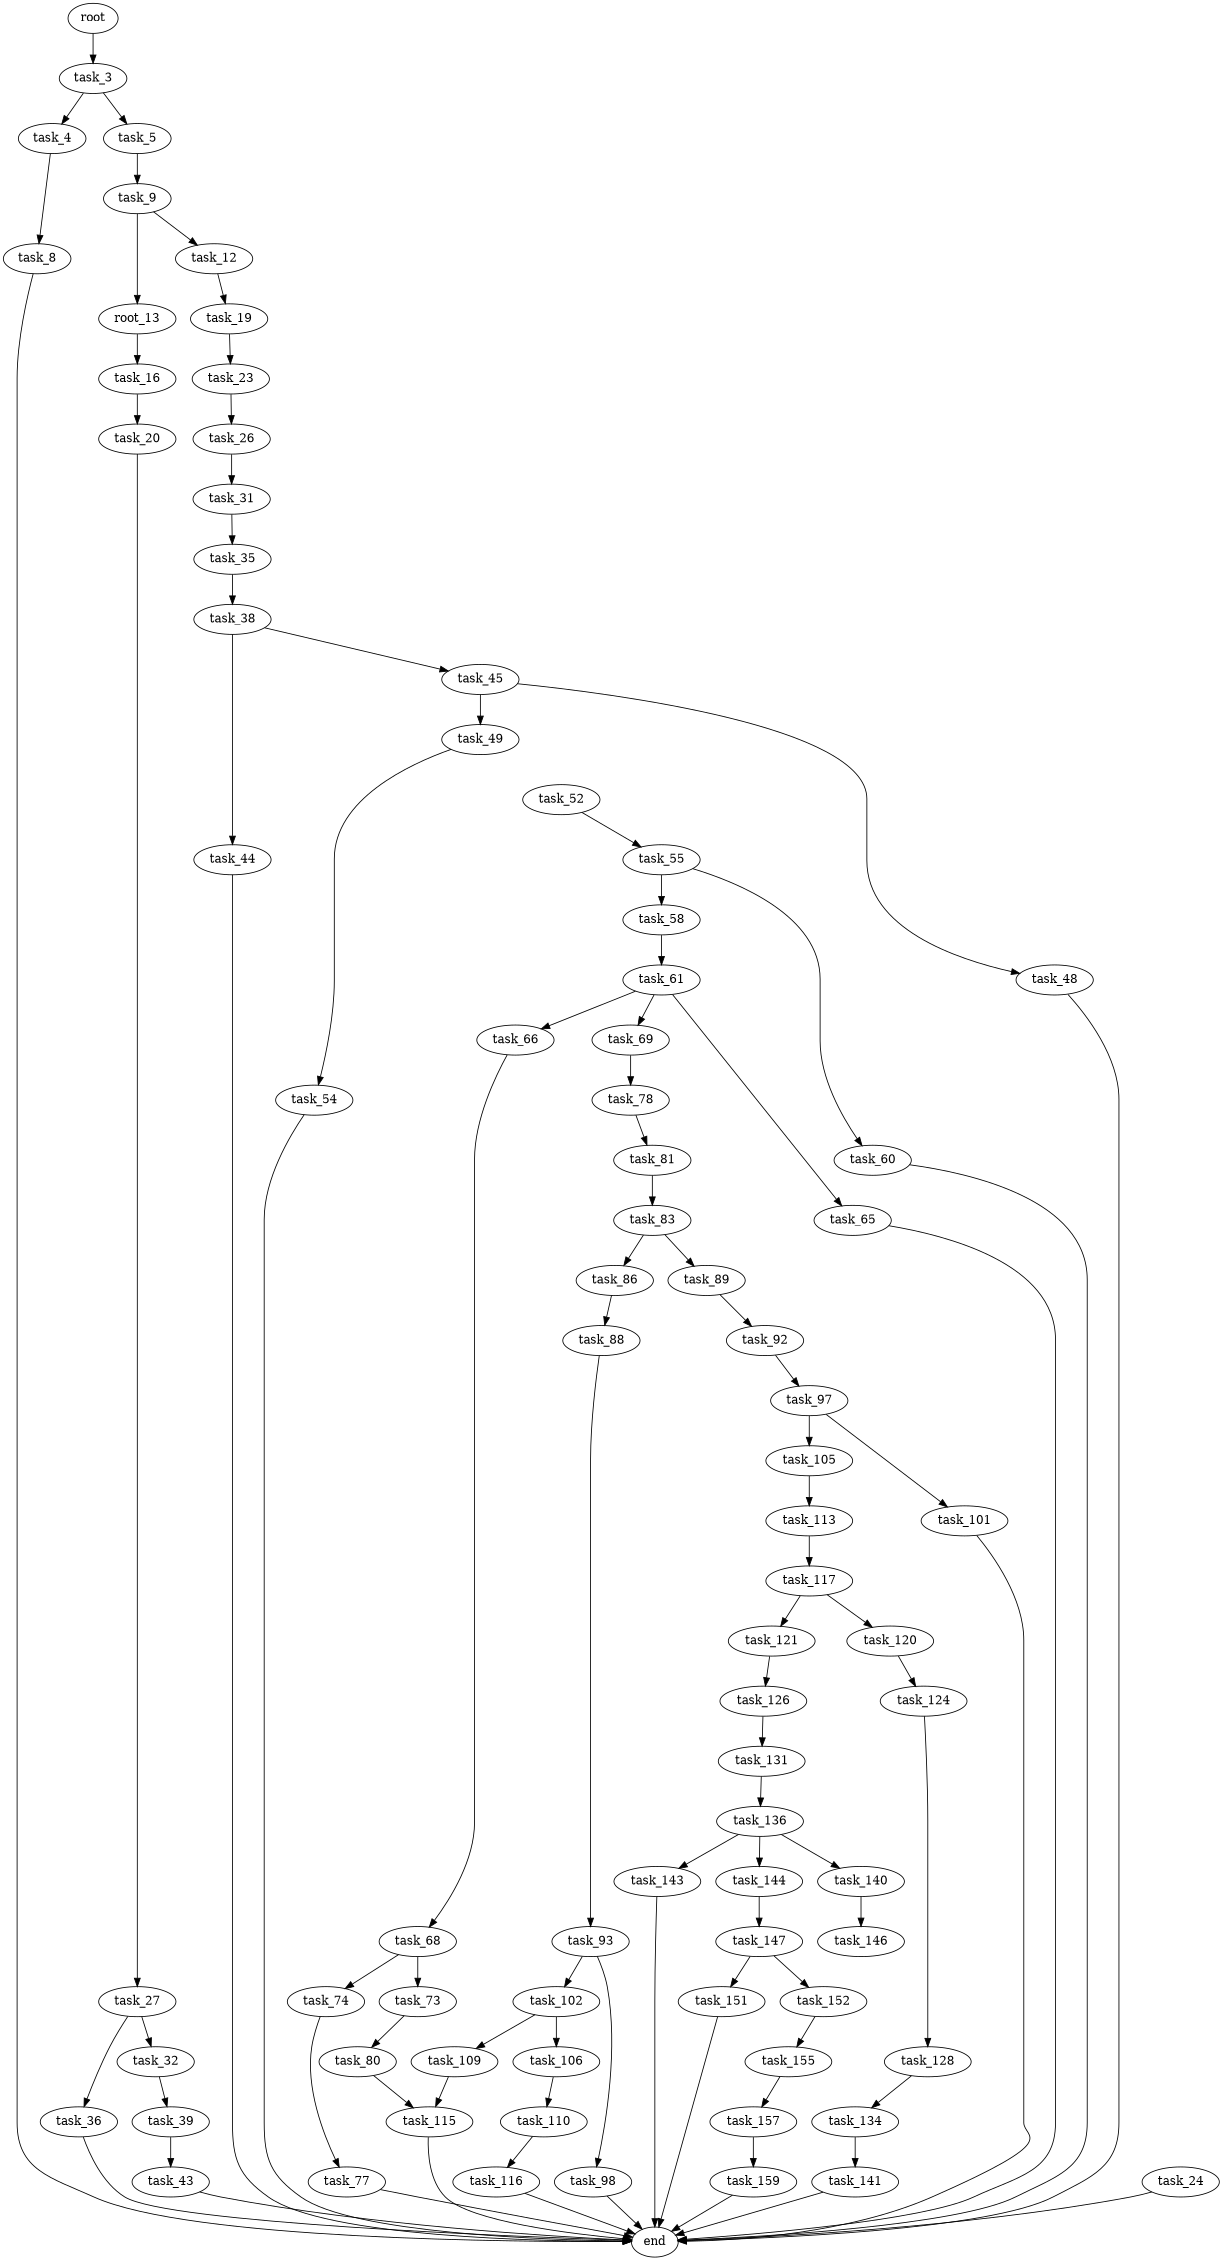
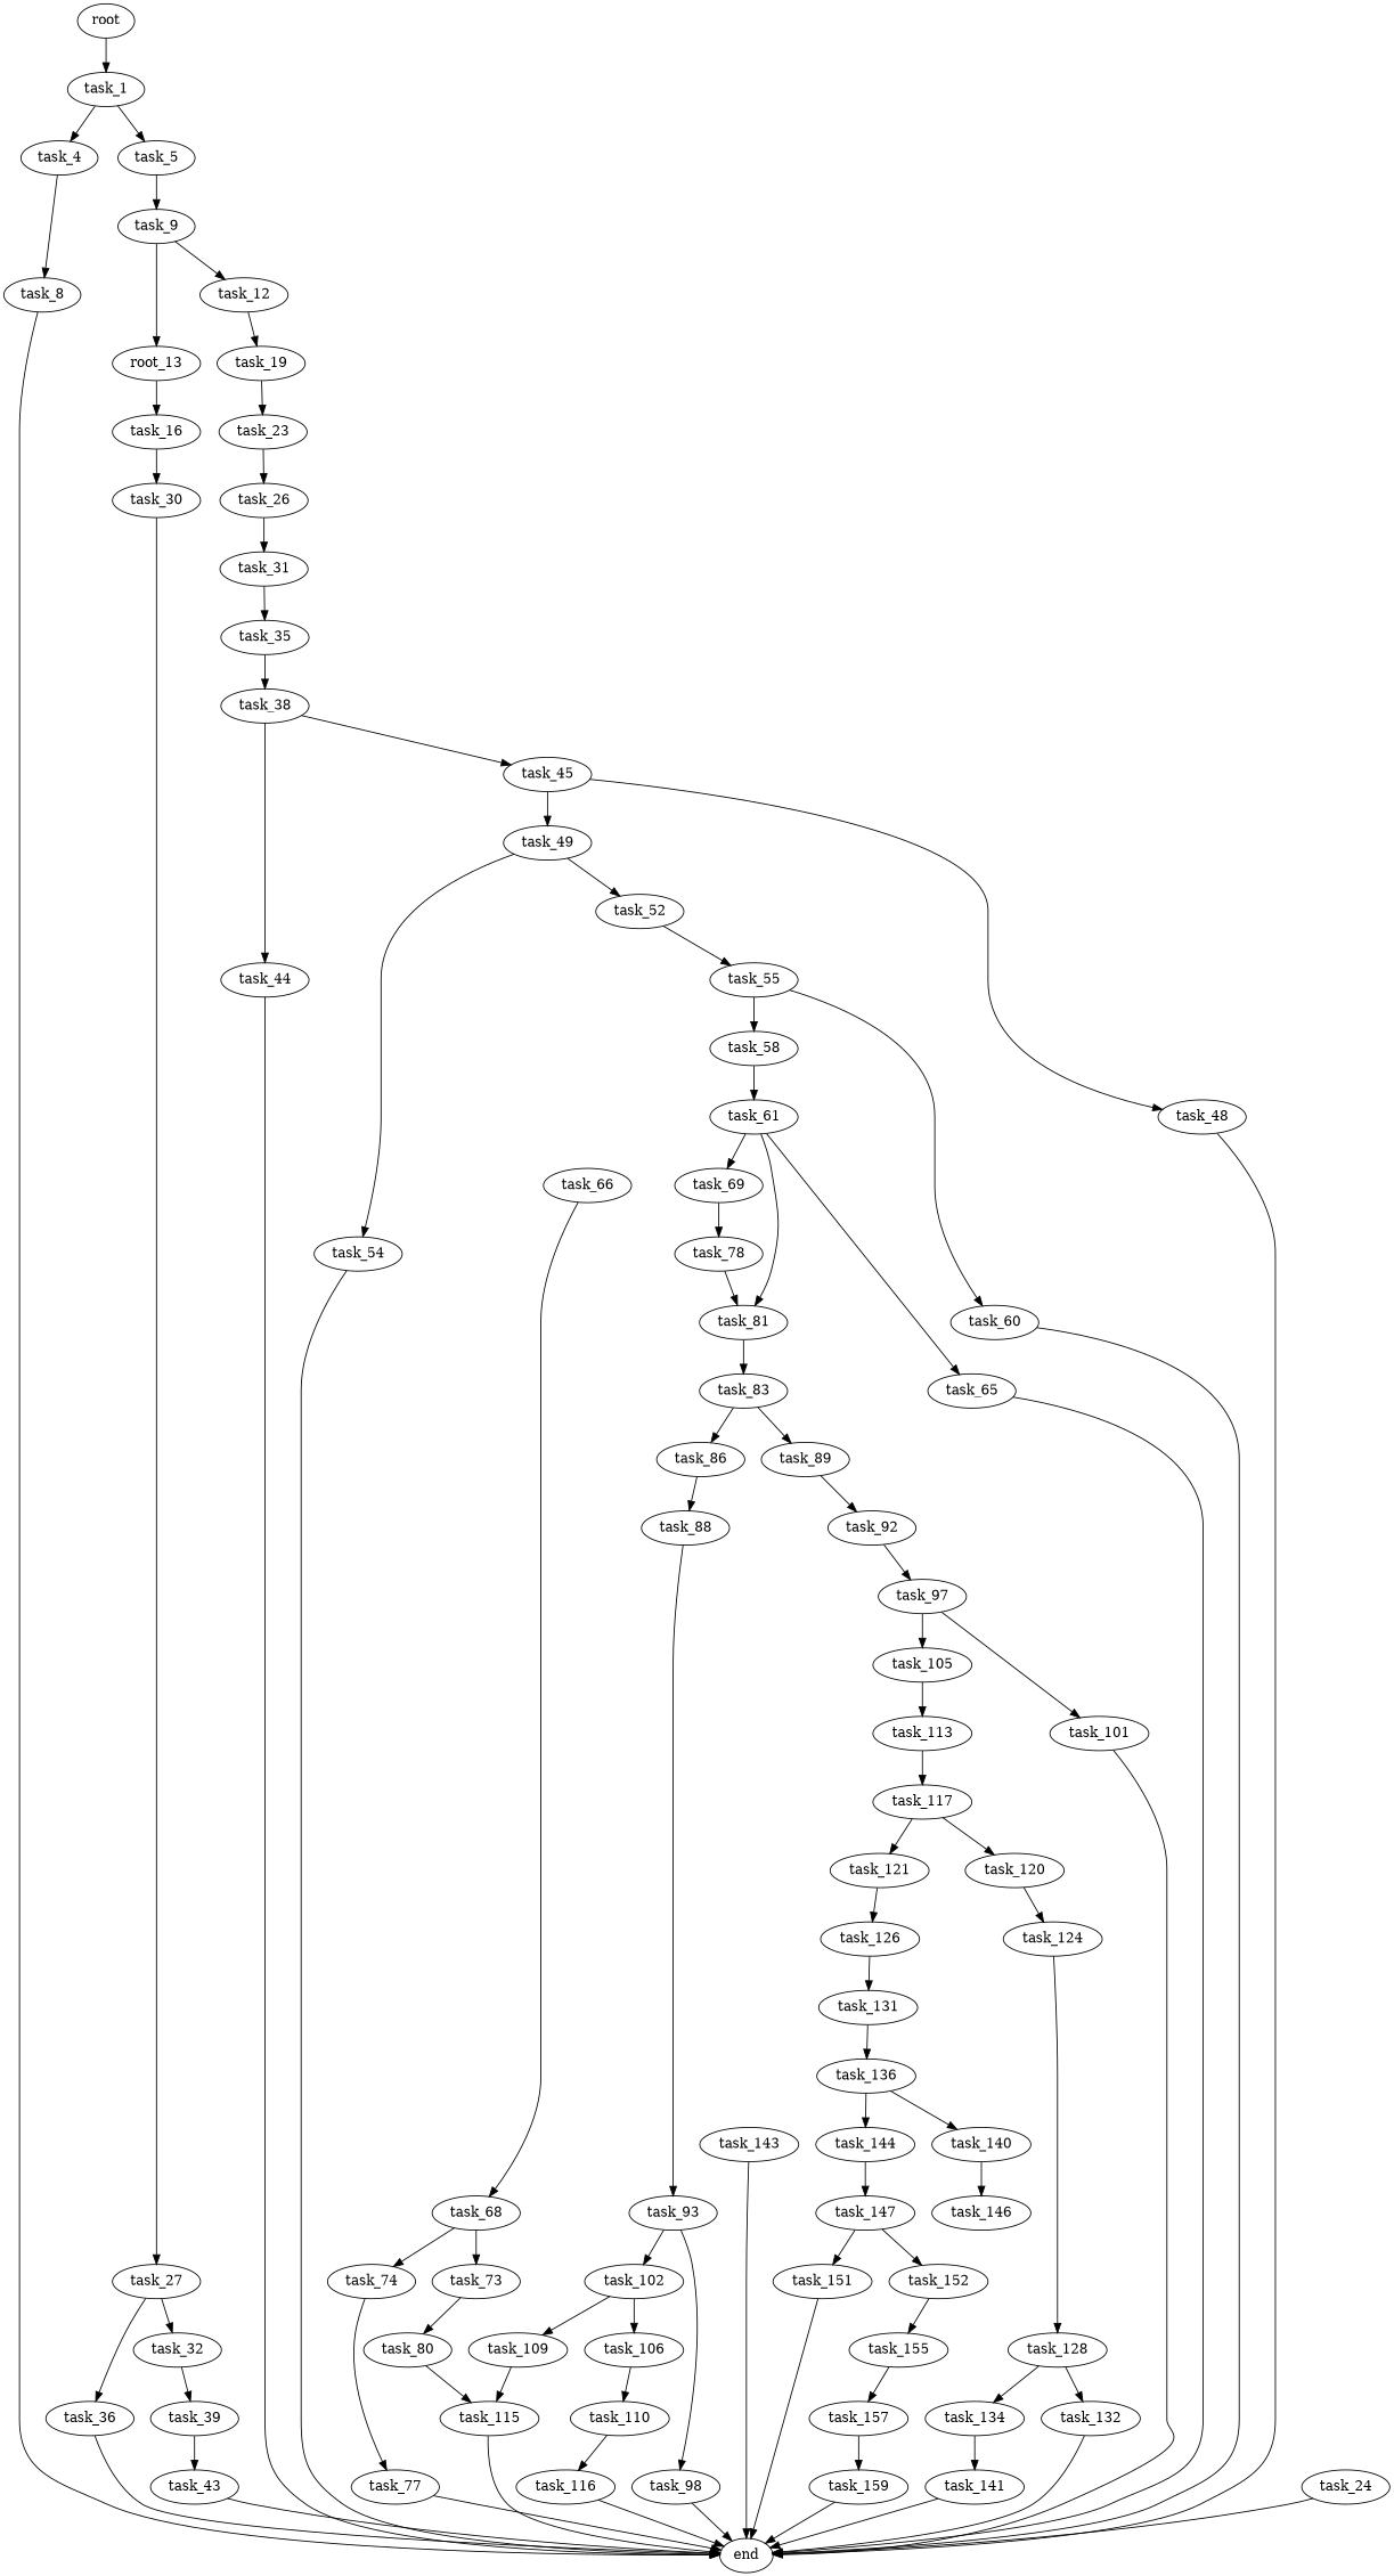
  digraph {
    root
-   task_1 [label=task_3]
+   task_1
    task_4
    task_5
    task_8
    task_9
    end
    task_12
    n9 [label=root_13]
    task_19
    task_16
    task_23
-   task_20
+   task_20 [label=task_30]
    task_27
    task_24
    task_26
    task_32
    task_36
    task_31
    task_35
    task_39
    task_38
    task_43
    task_44
    task_45
    task_48
    task_49
    task_52
    task_54
    task_55
    task_58
    task_60
    task_61
    task_65
    task_66
    task_69
    task_68
    task_78
    task_73
    task_74
    task_80
    task_77
    task_81
    task_115
    task_83
    task_86
    task_89
    task_88
    task_92
    task_93
    task_98
    task_102
    task_97
    task_101
    task_105
    task_106
    task_109
    task_113
    task_110
    task_117
    task_116
    task_120
    task_121
    task_124
    task_126
    task_128
    task_131
+   task_132
    task_134
    task_136
    task_141
    task_140
    task_143
    task_144
    task_146
    task_147
    task_151
    task_152
    task_155
    task_157
    task_159
    root -> task_1
    task_1 -> task_4
    task_1 -> task_5
    task_4 -> task_8
    task_5 -> task_9
    task_8 -> end
    task_9 -> task_12
    task_9 -> n9
    task_12 -> task_19
    n9 -> task_16
    task_19 -> task_23
    task_16 -> task_20
    task_23 -> task_26
    task_20 -> task_27
    task_27 -> task_32
    task_27 -> task_36
    task_24 -> end
    task_26 -> task_31
    task_32 -> task_39
    task_36 -> end
    task_31 -> task_35
    task_35 -> task_38
    task_39 -> task_43
    task_38 -> task_44
    task_38 -> task_45
    task_43 -> end
    task_44 -> end
    task_45 -> task_48
    task_45 -> task_49
    task_48 -> end
+   task_49 -> task_52
    task_49 -> task_54
    task_52 -> task_55
    task_54 -> end
    task_55 -> task_58
    task_55 -> task_60
    task_58 -> task_61
    task_60 -> end
    task_61 -> task_65
-   task_61 -> task_66
+   task_61 -> task_81
    task_61 -> task_69
    task_65 -> end
    task_66 -> task_68
    task_69 -> task_78
    task_68 -> task_73
    task_68 -> task_74
    task_78 -> task_81
    task_73 -> task_80
    task_74 -> task_77
    task_80 -> task_115
    task_77 -> end
    task_81 -> task_83
    task_115 -> end
    task_83 -> task_86
    task_83 -> task_89
    task_86 -> task_88
    task_89 -> task_92
    task_88 -> task_93
    task_92 -> task_97
    task_93 -> task_98
    task_93 -> task_102
    task_98 -> end
    task_102 -> task_106
    task_102 -> task_109
    task_97 -> task_101
    task_97 -> task_105
    task_101 -> end
    task_105 -> task_113
    task_106 -> task_110
    task_109 -> task_115
    task_113 -> task_117
    task_110 -> task_116
    task_117 -> task_120
    task_117 -> task_121
    task_116 -> end
    task_120 -> task_124
    task_121 -> task_126
    task_124 -> task_128
    task_126 -> task_131
+   task_128 -> task_132
    task_128 -> task_134
    task_131 -> task_136
+   task_132 -> end
    task_134 -> task_141
    task_136 -> task_140
-   task_136 -> task_143
    task_136 -> task_144
    task_141 -> end
    task_140 -> task_146
    task_143 -> end
    task_144 -> task_147
    task_147 -> task_151
    task_147 -> task_152
    task_151 -> end
    task_152 -> task_155
    task_155 -> task_157
    task_157 -> task_159
    task_159 -> end
  }
